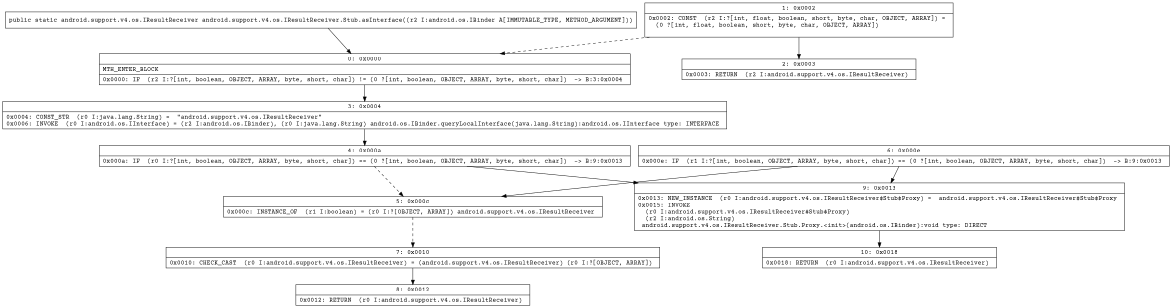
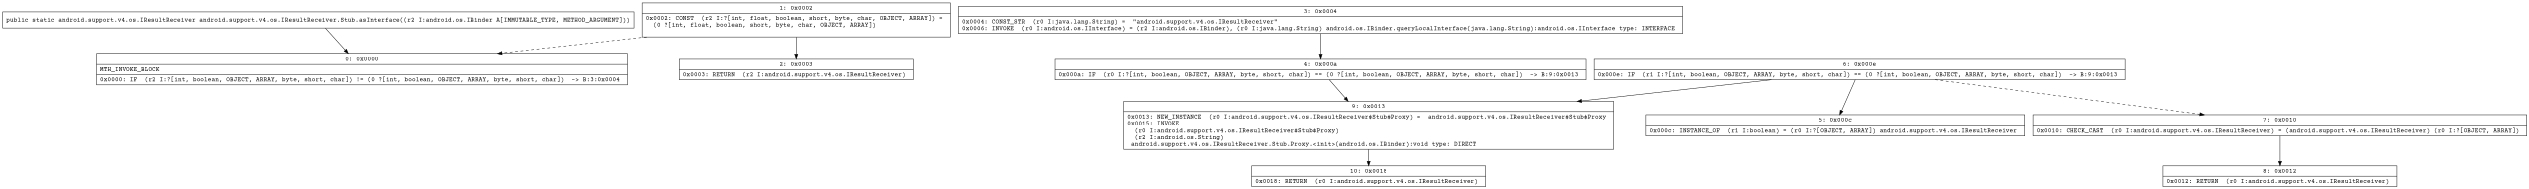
  digraph {
    fontname="Courier Prime"
    node [fontname="Courier Prime" shape=record]
    edge [fontname="Courier Prime"]
-   n1 [label="{0\:\ 0x0000|MTH_ENTER_BLOCK\l|0x0000: IF  (r2 I:?[int, boolean, OBJECT, ARRAY, byte, short, char]) != (0 ?[int, boolean, OBJECT, ARRAY, byte, short, char])  \-\> B:3:0x0004 \l}"]
+   n1 [label="{0\:\ 0x0000|MTH_INVOKE_BLOCK\l|0x0000: IF  (r2 I:?[int, boolean, OBJECT, ARRAY, byte, short, char]) != (0 ?[int, boolean, OBJECT, ARRAY, byte, short, char])  \-\> B:3:0x0004 \l}"]
    n2 [label="{3\:\ 0x0004|0x0004: CONST_STR  (r0 I:java.lang.String) =  \"android.support.v4.os.IResultReceiver\" \l0x0006: INVOKE  (r0 I:android.os.IInterface) = (r2 I:android.os.IBinder), (r0 I:java.lang.String) android.os.IBinder.queryLocalInterface(java.lang.String):android.os.IInterface type: INTERFACE \l}"]
    n3 [label="{1\:\ 0x0002|0x0002: CONST  (r2 I:?[int, float, boolean, short, byte, char, OBJECT, ARRAY]) = \l  (0 ?[int, float, boolean, short, byte, char, OBJECT, ARRAY])\l \l}"]
    n4 [label="{2\:\ 0x0003|0x0003: RETURN  (r2 I:android.support.v4.os.IResultReceiver) \l}"]
    n5 [label="{4\:\ 0x000a|0x000a: IF  (r0 I:?[int, boolean, OBJECT, ARRAY, byte, short, char]) == (0 ?[int, boolean, OBJECT, ARRAY, byte, short, char])  \-\> B:9:0x0013 \l}"]
    n6 [label="{5\:\ 0x000c|0x000c: INSTANCE_OF  (r1 I:boolean) = (r0 I:?[OBJECT, ARRAY]) android.support.v4.os.IResultReceiver \l}"]
    n7 [label="{9\:\ 0x0013|0x0013: NEW_INSTANCE  (r0 I:android.support.v4.os.IResultReceiver$Stub$Proxy) =  android.support.v4.os.IResultReceiver$Stub$Proxy \l0x0015: INVOKE  \l  (r0 I:android.support.v4.os.IResultReceiver$Stub$Proxy)\l  (r2 I:android.os.String)\l android.support.v4.os.IResultReceiver.Stub.Proxy.\<init\>(android.os.IBinder):void type: DIRECT \l}"]
    n8 [label="{10\:\ 0x0018|0x0018: RETURN  (r0 I:android.support.v4.os.IResultReceiver) \l}"]
    n9 [label="{6\:\ 0x000e|0x000e: IF  (r1 I:?[int, boolean, OBJECT, ARRAY, byte, short, char]) == (0 ?[int, boolean, OBJECT, ARRAY, byte, short, char])  \-\> B:9:0x0013 \l}"]
    n10 [label="{7\:\ 0x0010|0x0010: CHECK_CAST  (r0 I:android.support.v4.os.IResultReceiver) = (android.support.v4.os.IResultReceiver) (r0 I:?[OBJECT, ARRAY]) \l}"]
    n11 [label="{8\:\ 0x0012|0x0012: RETURN  (r0 I:android.support.v4.os.IResultReceiver) \l}"]
    n12 [label="{public static android.support.v4.os.IResultReceiver android.support.v4.os.IResultReceiver.Stub.asInterface((r2 I:android.os.IBinder A[IMMUTABLE_TYPE, METHOD_ARGUMENT])) }"]
-   n1 -> n2
    n2 -> n5
    n3 -> n1 [style=dashed]
    n3 -> n4
-   n5 -> n6 [style=dashed]
    n5 -> n7
    n7 -> n8
    n9 -> n6
    n9 -> n7
-   n6 -> n10 [style=dashed]
+   n9 -> n10 [style=dashed]
    n10 -> n11
    n12 -> n1
  }
